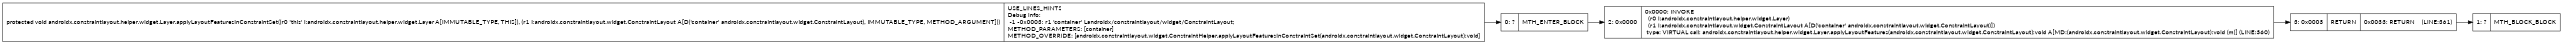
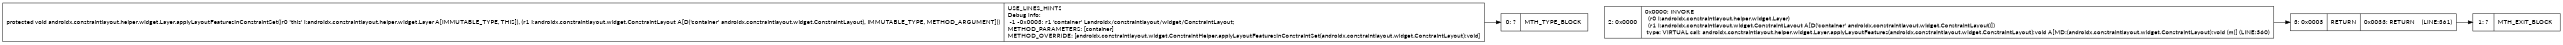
  digraph {
    fontname=Lato
    rankdir=LR
    node [fontname=Lato shape=record]
    edge [fontname=Lato]
-   n1 [label="{0\:\ ?|MTH_ENTER_BLOCK\l}"]
+   n1 [label="{0\:\ ?|MTH_TYPE_BLOCK\l}"]
    n2 [label="{2\:\ 0x0000|0x0000: INVOKE  \l  (r0 I:androidx.constraintlayout.helper.widget.Layer)\l  (r1 I:androidx.constraintlayout.widget.ConstraintLayout A[D('container' androidx.constraintlayout.widget.ConstraintLayout)])\l type: VIRTUAL call: androidx.constraintlayout.helper.widget.Layer.applyLayoutFeatures(androidx.constraintlayout.widget.ConstraintLayout):void A[MD:(androidx.constraintlayout.widget.ConstraintLayout):void (m)] (LINE:360)\l}"]
    n3 [label="{3\:\ 0x0003|RETURN\l|0x0033: RETURN    (LINE:361)\l}"]
-   n4 [label="{1\:\ ?|MTH_BLOCK_BLOCK\l}"]
+   n4 [label="{1\:\ ?|MTH_EXIT_BLOCK\l}"]
    n5 [label="{protected void androidx.constraintlayout.helper.widget.Layer.applyLayoutFeaturesInConstraintSet((r0 'this' I:androidx.constraintlayout.helper.widget.Layer A[IMMUTABLE_TYPE, THIS]), (r1 I:androidx.constraintlayout.widget.ConstraintLayout A[D('container' androidx.constraintlayout.widget.ConstraintLayout), IMMUTABLE_TYPE, METHOD_ARGUMENT]))  | USE_LINES_HINTS\lDebug Info:\l  \-1 \-0x0003: r1 'container' Landroidx\/constraintlayout\/widget\/ConstraintLayout;\lMETHOD_PARAMETERS: [container]\lMETHOD_OVERRIDE: [androidx.constraintlayout.widget.ConstraintHelper.applyLayoutFeaturesInConstraintSet(androidx.constraintlayout.widget.ConstraintLayout):void]\l}"]
-   n1 -> n2
    n2 -> n3
    n3 -> n4
    n5 -> n1
  }
